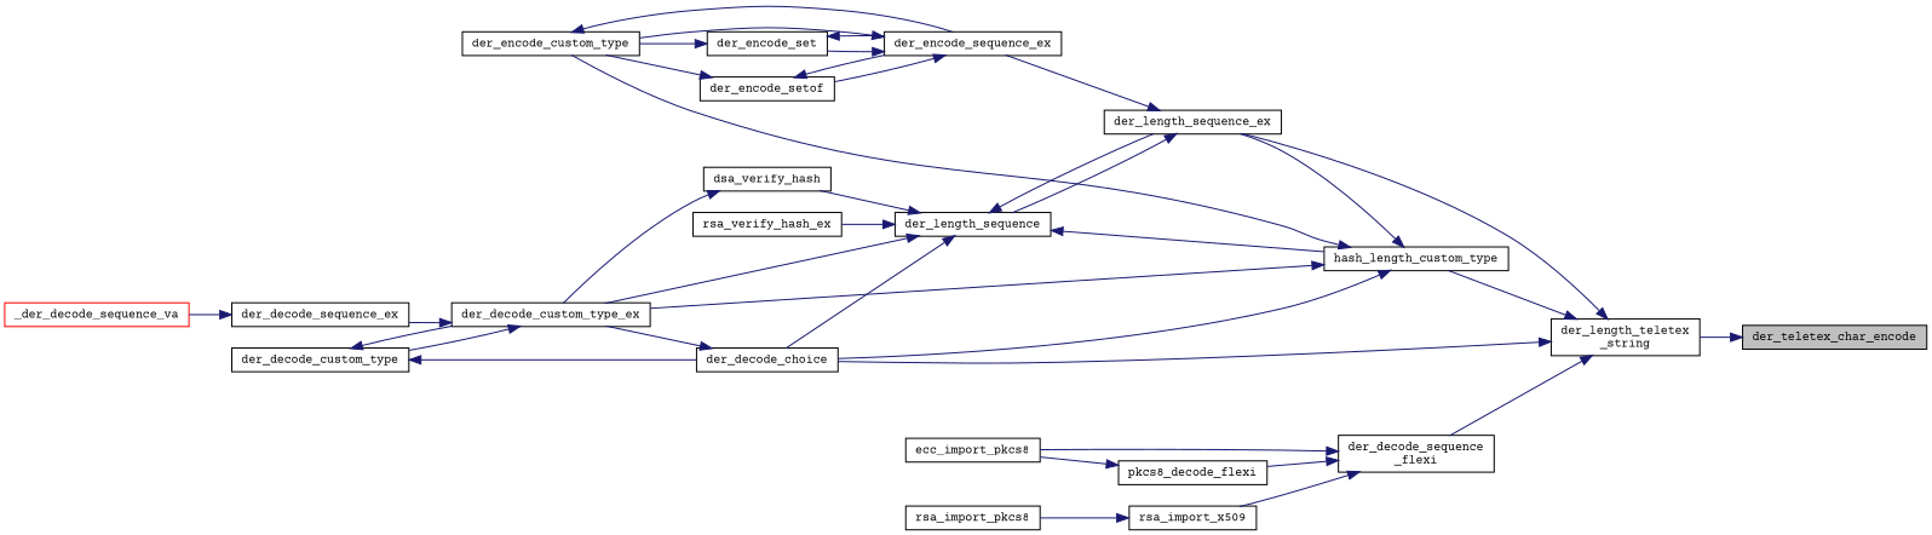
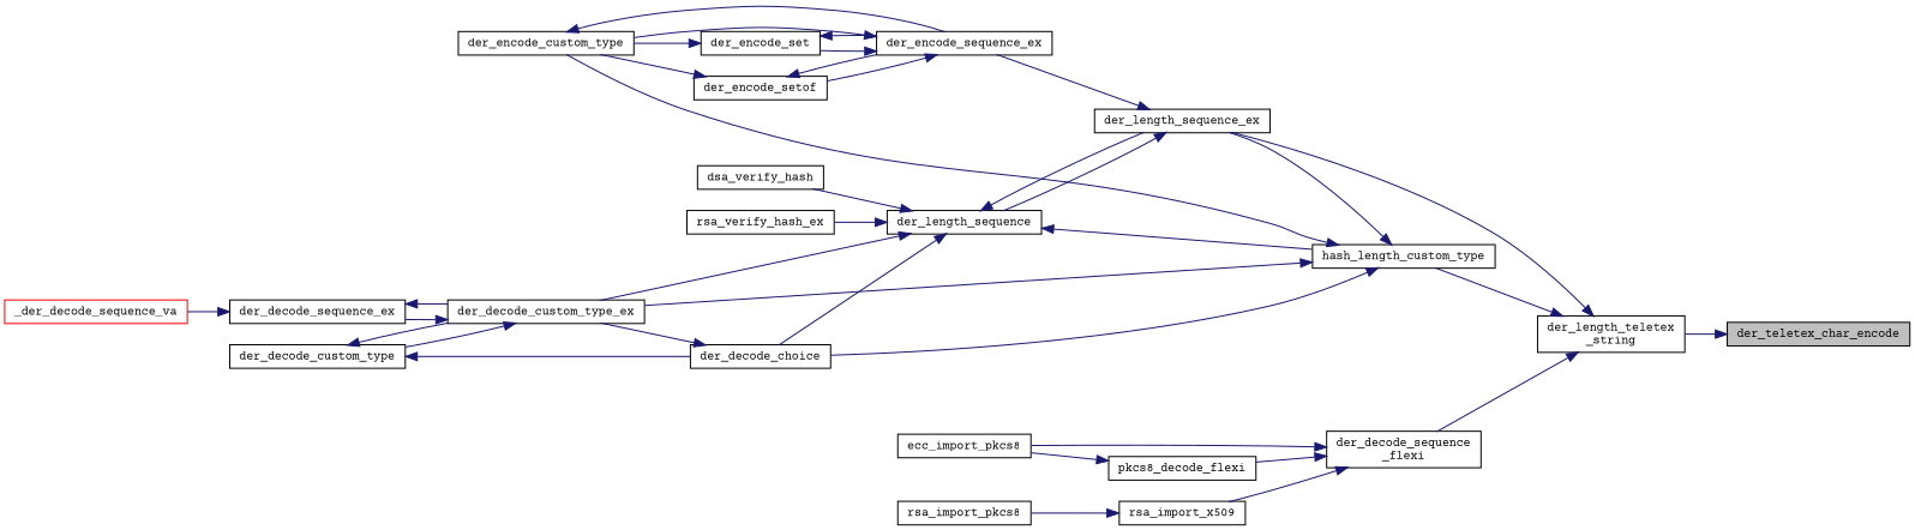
  digraph {
    fontname="Courier Prime"
    rankdir=RL
    node [color=black fillcolor=white fontname="Courier Prime" fontsize=10 shape=record style=filled]
    edge [color=midnightblue dir=back fontname="Courier Prime" fontsize=10 labelfontname=Helvetica labelfontsize=10 style=solid]
    n1 [fillcolor=grey75 fontcolor=black height=0.2 label=der_teletex_char_encode width=0.4]
    n2 [height=0.2 label="der_length_teletex\l_string" width=0.4]
    n3 [height=0.2 label=der_decode_choice width=0.4]
    n4 [height=0.2 label=hash_length_custom_type width=0.4]
    n5 [height=0.2 label=der_length_sequence_ex width=0.4]
    n6 [height=0.2 label="der_decode_sequence\l_flexi" width=0.4]
    n7 [height=0.2 label=der_decode_custom_type_ex width=0.4]
    n8 [height=0.2 label=der_decode_custom_type width=0.4]
    n9 [height=0.2 label=der_decode_sequence_ex width=0.4]
    n10 [height=0.2 label=der_encode_custom_type width=0.4]
    n11 [height=0.2 label=der_encode_sequence_ex width=0.4]
    n12 [height=0.2 label=der_length_sequence width=0.4]
    n13 [height=0.2 label=pkcs8_decode_flexi width=0.4]
    n14 [height=0.2 label=ecc_import_pkcs8 width=0.4]
    n15 [height=0.2 label=rsa_import_x509 width=0.4]
    n16 [color=red height=0.2 label=_der_decode_sequence_va width=0.4]
    n17 [height=0.2 label=der_encode_set width=0.4]
    n18 [height=0.2 label=der_encode_setof width=0.4]
    n19 [height=0.2 label=dsa_verify_hash width=0.4]
    n20 [height=0.2 label=rsa_verify_hash_ex width=0.4]
    n21 [height=0.2 label=rsa_import_pkcs8 width=0.4]
    n1 -> n2
-   n2 -> n3
    n2 -> n4
    n2 -> n5
    n2 -> n6
    n3 -> n7
    n4 -> n3
    n4 -> n5
    n4 -> n7
    n4 -> n10
    n5 -> n11
    n5 -> n12
    n6 -> n13
    n6 -> n14
    n6 -> n15
    n7 -> n8
    n7 -> n9
    n8 -> n3
    n8 -> n7
-   n19 -> n7
+   n9 -> n7
    n9 -> n16
    n10 -> n11
    n11 -> n10
    n11 -> n17
    n11 -> n18
    n12 -> n3
    n12 -> n4
    n12 -> n5
    n12 -> n7
    n12 -> n19
    n12 -> n20
    n13 -> n14
    n15 -> n21
    n17 -> n10
    n17 -> n11
    n18 -> n10
    n18 -> n11
  }
